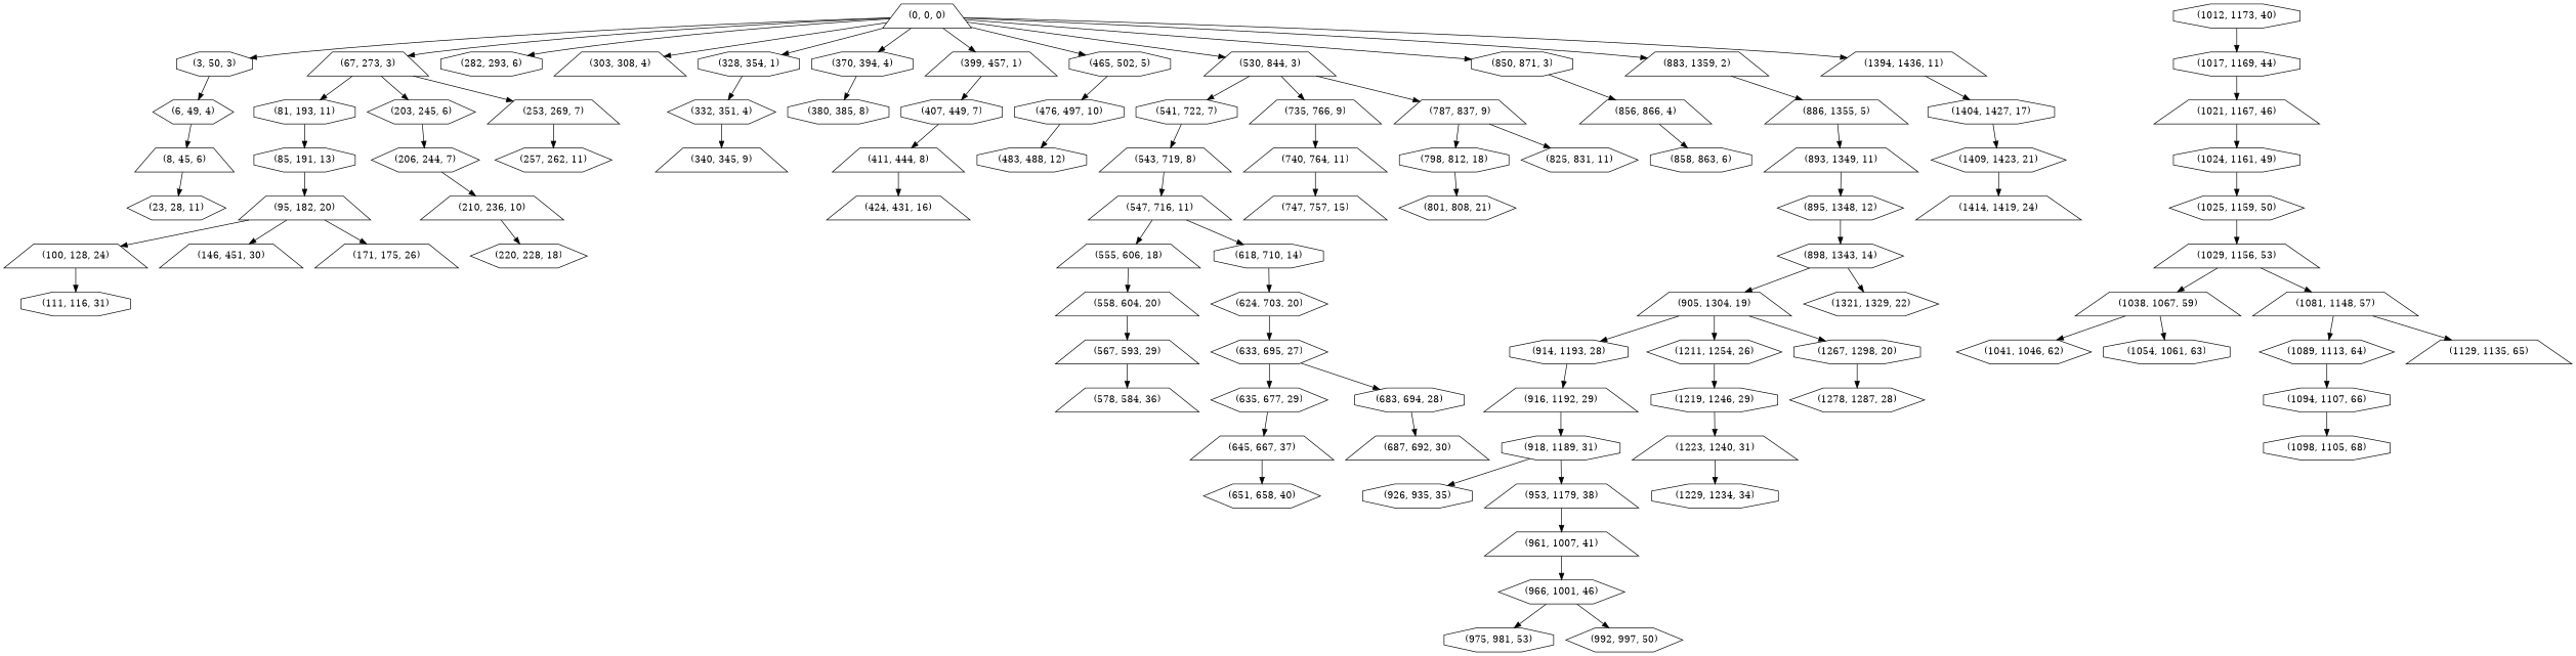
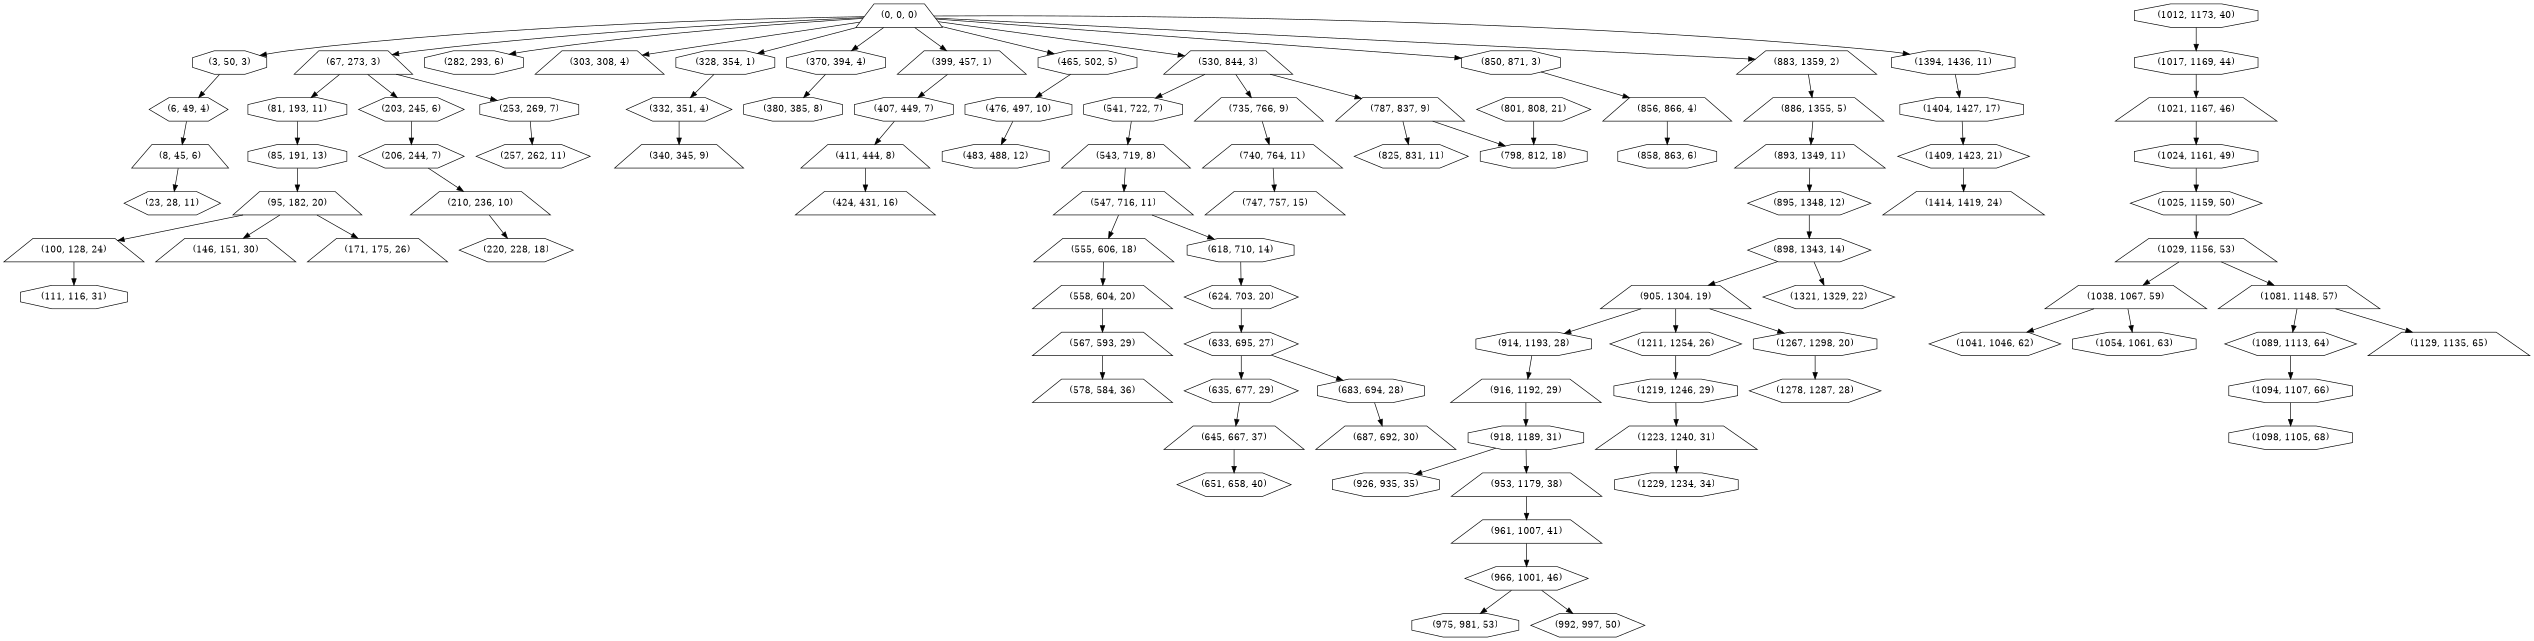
  digraph {
    node [shape=trapezium]
    "(3, 50, 3)" [shape=octagon]
    "(0, 0, 0)"
    "(67, 273, 3)"
    "(282, 293, 6)" [shape=octagon]
    "(303, 308, 4)"
    "(328, 354, 1)" [shape=octagon]
    "(370, 394, 4)" [shape=octagon]
    "(399, 457, 1)"
    "(465, 502, 5)" [shape=octagon]
    "(530, 844, 3)"
    "(850, 871, 3)" [shape=octagon]
    "(883, 1359, 2)"
-   "(1394, 1436, 11)"
+   "(1394, 1436, 11)" [shape=octagon]
    "(6, 49, 4)" [shape=hexagon]
    "(81, 193, 11)" [shape=octagon]
    "(203, 245, 6)" [shape=hexagon]
-   "(253, 269, 7)"
+   "(253, 269, 7)" [shape=octagon]
    "(332, 351, 4)" [shape=hexagon]
    "(380, 385, 8)" [shape=octagon]
    "(407, 449, 7)" [shape=octagon]
    "(476, 497, 10)" [shape=octagon]
    "(541, 722, 7)" [shape=octagon]
    "(735, 766, 9)"
    "(787, 837, 9)"
    "(856, 866, 4)"
    "(886, 1355, 5)"
    "(1404, 1427, 17)" [shape=octagon]
    "(8, 45, 6)"
    "(23, 28, 11)" [shape=hexagon]
    "(85, 191, 13)" [shape=octagon]
    "(206, 244, 7)" [shape=hexagon]
    "(257, 262, 11)" [shape=hexagon]
    "(95, 182, 20)"
    "(100, 128, 24)"
-   "(146, 151, 30)" [label="(146, 451, 30)"]
+   "(146, 151, 30)"
    "(171, 175, 26)"
    "(111, 116, 31)" [shape=octagon]
    "(210, 236, 10)"
    "(220, 228, 18)" [shape=hexagon]
    "(340, 345, 9)"
    "(411, 444, 8)"
    "(424, 431, 16)"
    "(483, 488, 12)" [shape=octagon]
    "(543, 719, 8)"
    "(740, 764, 11)"
    "(798, 812, 18)" [shape=octagon]
    "(825, 831, 11)" [shape=hexagon]
    "(547, 716, 11)"
    "(555, 606, 18)"
    "(618, 710, 14)" [shape=octagon]
    "(558, 604, 20)"
    "(624, 703, 20)" [shape=hexagon]
    "(567, 593, 29)"
    "(578, 584, 36)"
    "(633, 695, 27)" [shape=hexagon]
    "(635, 677, 29)" [shape=hexagon]
    "(683, 694, 28)" [shape=octagon]
    "(645, 667, 37)"
    "(687, 692, 30)"
    "(651, 658, 40)" [shape=hexagon]
    "(747, 757, 15)"
    "(801, 808, 21)" [shape=hexagon]
    "(858, 863, 6)" [shape=octagon]
    "(893, 1349, 11)"
    "(895, 1348, 12)" [shape=hexagon]
    "(898, 1343, 14)" [shape=hexagon]
    "(905, 1304, 19)"
    "(1321, 1329, 22)" [shape=hexagon]
    "(914, 1193, 28)" [shape=octagon]
    "(1211, 1254, 26)" [shape=hexagon]
    "(1267, 1298, 20)" [shape=octagon]
    "(916, 1192, 29)"
    "(1219, 1246, 29)" [shape=octagon]
    "(1278, 1287, 28)" [shape=hexagon]
    "(918, 1189, 31)" [shape=octagon]
    "(926, 935, 35)" [shape=octagon]
    "(953, 1179, 38)"
    "(961, 1007, 41)"
    "(966, 1001, 46)" [shape=hexagon]
    "(1012, 1173, 40)" [shape=octagon]
    "(1017, 1169, 44)" [shape=octagon]
    "(975, 981, 53)" [shape=octagon]
    "(992, 997, 50)" [shape=hexagon]
    "(1021, 1167, 46)"
    "(1024, 1161, 49)" [shape=octagon]
    "(1025, 1159, 50)" [shape=hexagon]
    "(1029, 1156, 53)"
    "(1038, 1067, 59)"
    "(1081, 1148, 57)"
    "(1041, 1046, 62)" [shape=hexagon]
    "(1054, 1061, 63)" [shape=octagon]
    "(1089, 1113, 64)" [shape=hexagon]
    "(1129, 1135, 65)"
    "(1094, 1107, 66)" [shape=octagon]
    "(1098, 1105, 68)" [shape=octagon]
    "(1223, 1240, 31)"
    "(1229, 1234, 34)" [shape=octagon]
    "(1409, 1423, 21)" [shape=hexagon]
    "(1414, 1419, 24)"
    "(3, 50, 3)" -> "(6, 49, 4)"
    "(0, 0, 0)" -> "(3, 50, 3)"
    "(0, 0, 0)" -> "(67, 273, 3)"
    "(0, 0, 0)" -> "(282, 293, 6)"
    "(0, 0, 0)" -> "(303, 308, 4)"
    "(0, 0, 0)" -> "(328, 354, 1)"
    "(0, 0, 0)" -> "(370, 394, 4)"
    "(0, 0, 0)" -> "(399, 457, 1)"
    "(0, 0, 0)" -> "(465, 502, 5)"
    "(0, 0, 0)" -> "(530, 844, 3)"
    "(0, 0, 0)" -> "(850, 871, 3)"
    "(0, 0, 0)" -> "(883, 1359, 2)"
    "(0, 0, 0)" -> "(1394, 1436, 11)"
    "(67, 273, 3)" -> "(81, 193, 11)"
    "(67, 273, 3)" -> "(203, 245, 6)"
    "(67, 273, 3)" -> "(253, 269, 7)"
    "(328, 354, 1)" -> "(332, 351, 4)"
    "(370, 394, 4)" -> "(380, 385, 8)"
    "(399, 457, 1)" -> "(407, 449, 7)"
    "(465, 502, 5)" -> "(476, 497, 10)"
    "(530, 844, 3)" -> "(541, 722, 7)"
    "(530, 844, 3)" -> "(735, 766, 9)"
    "(530, 844, 3)" -> "(787, 837, 9)"
    "(850, 871, 3)" -> "(856, 866, 4)"
    "(883, 1359, 2)" -> "(886, 1355, 5)"
    "(1394, 1436, 11)" -> "(1404, 1427, 17)"
    "(6, 49, 4)" -> "(8, 45, 6)"
    "(81, 193, 11)" -> "(85, 191, 13)"
    "(203, 245, 6)" -> "(206, 244, 7)"
    "(253, 269, 7)" -> "(257, 262, 11)"
    "(332, 351, 4)" -> "(340, 345, 9)"
    "(407, 449, 7)" -> "(411, 444, 8)"
    "(476, 497, 10)" -> "(483, 488, 12)"
    "(541, 722, 7)" -> "(543, 719, 8)"
    "(735, 766, 9)" -> "(740, 764, 11)"
    "(787, 837, 9)" -> "(798, 812, 18)"
    "(787, 837, 9)" -> "(825, 831, 11)"
    "(856, 866, 4)" -> "(858, 863, 6)"
    "(886, 1355, 5)" -> "(893, 1349, 11)"
    "(1404, 1427, 17)" -> "(1409, 1423, 21)"
    "(8, 45, 6)" -> "(23, 28, 11)"
    "(85, 191, 13)" -> "(95, 182, 20)"
    "(206, 244, 7)" -> "(210, 236, 10)"
    "(95, 182, 20)" -> "(100, 128, 24)"
    "(95, 182, 20)" -> "(146, 151, 30)"
    "(95, 182, 20)" -> "(171, 175, 26)"
    "(100, 128, 24)" -> "(111, 116, 31)"
    "(210, 236, 10)" -> "(220, 228, 18)"
    "(411, 444, 8)" -> "(424, 431, 16)"
    "(543, 719, 8)" -> "(547, 716, 11)"
    "(740, 764, 11)" -> "(747, 757, 15)"
-   "(798, 812, 18)" -> "(801, 808, 21)"
+   "(801, 808, 21)" -> "(798, 812, 18)"
    "(547, 716, 11)" -> "(555, 606, 18)"
    "(547, 716, 11)" -> "(618, 710, 14)"
    "(555, 606, 18)" -> "(558, 604, 20)"
    "(618, 710, 14)" -> "(624, 703, 20)"
    "(558, 604, 20)" -> "(567, 593, 29)"
    "(624, 703, 20)" -> "(633, 695, 27)"
    "(567, 593, 29)" -> "(578, 584, 36)"
    "(633, 695, 27)" -> "(635, 677, 29)"
    "(633, 695, 27)" -> "(683, 694, 28)"
    "(635, 677, 29)" -> "(645, 667, 37)"
    "(683, 694, 28)" -> "(687, 692, 30)"
    "(645, 667, 37)" -> "(651, 658, 40)"
    "(893, 1349, 11)" -> "(895, 1348, 12)"
    "(895, 1348, 12)" -> "(898, 1343, 14)"
    "(898, 1343, 14)" -> "(905, 1304, 19)"
    "(898, 1343, 14)" -> "(1321, 1329, 22)"
    "(905, 1304, 19)" -> "(914, 1193, 28)"
    "(905, 1304, 19)" -> "(1211, 1254, 26)"
    "(905, 1304, 19)" -> "(1267, 1298, 20)"
    "(914, 1193, 28)" -> "(916, 1192, 29)"
    "(1211, 1254, 26)" -> "(1219, 1246, 29)"
    "(1267, 1298, 20)" -> "(1278, 1287, 28)"
    "(916, 1192, 29)" -> "(918, 1189, 31)"
    "(1219, 1246, 29)" -> "(1223, 1240, 31)"
    "(918, 1189, 31)" -> "(926, 935, 35)"
    "(918, 1189, 31)" -> "(953, 1179, 38)"
    "(953, 1179, 38)" -> "(961, 1007, 41)"
    "(961, 1007, 41)" -> "(966, 1001, 46)"
    "(966, 1001, 46)" -> "(975, 981, 53)"
    "(966, 1001, 46)" -> "(992, 997, 50)"
    "(1012, 1173, 40)" -> "(1017, 1169, 44)"
    "(1017, 1169, 44)" -> "(1021, 1167, 46)"
    "(1021, 1167, 46)" -> "(1024, 1161, 49)"
    "(1024, 1161, 49)" -> "(1025, 1159, 50)"
    "(1025, 1159, 50)" -> "(1029, 1156, 53)"
    "(1029, 1156, 53)" -> "(1038, 1067, 59)"
    "(1029, 1156, 53)" -> "(1081, 1148, 57)"
    "(1038, 1067, 59)" -> "(1041, 1046, 62)"
    "(1038, 1067, 59)" -> "(1054, 1061, 63)"
    "(1081, 1148, 57)" -> "(1089, 1113, 64)"
    "(1081, 1148, 57)" -> "(1129, 1135, 65)"
    "(1089, 1113, 64)" -> "(1094, 1107, 66)"
    "(1094, 1107, 66)" -> "(1098, 1105, 68)"
    "(1223, 1240, 31)" -> "(1229, 1234, 34)"
    "(1409, 1423, 21)" -> "(1414, 1419, 24)"
  }
